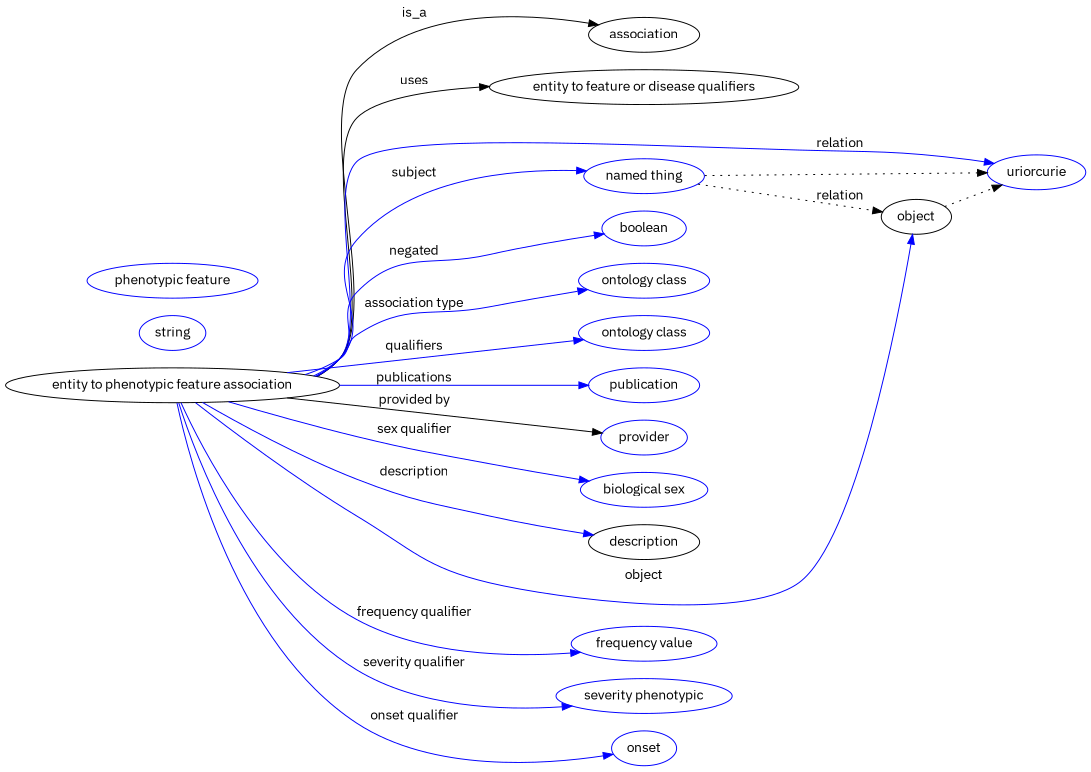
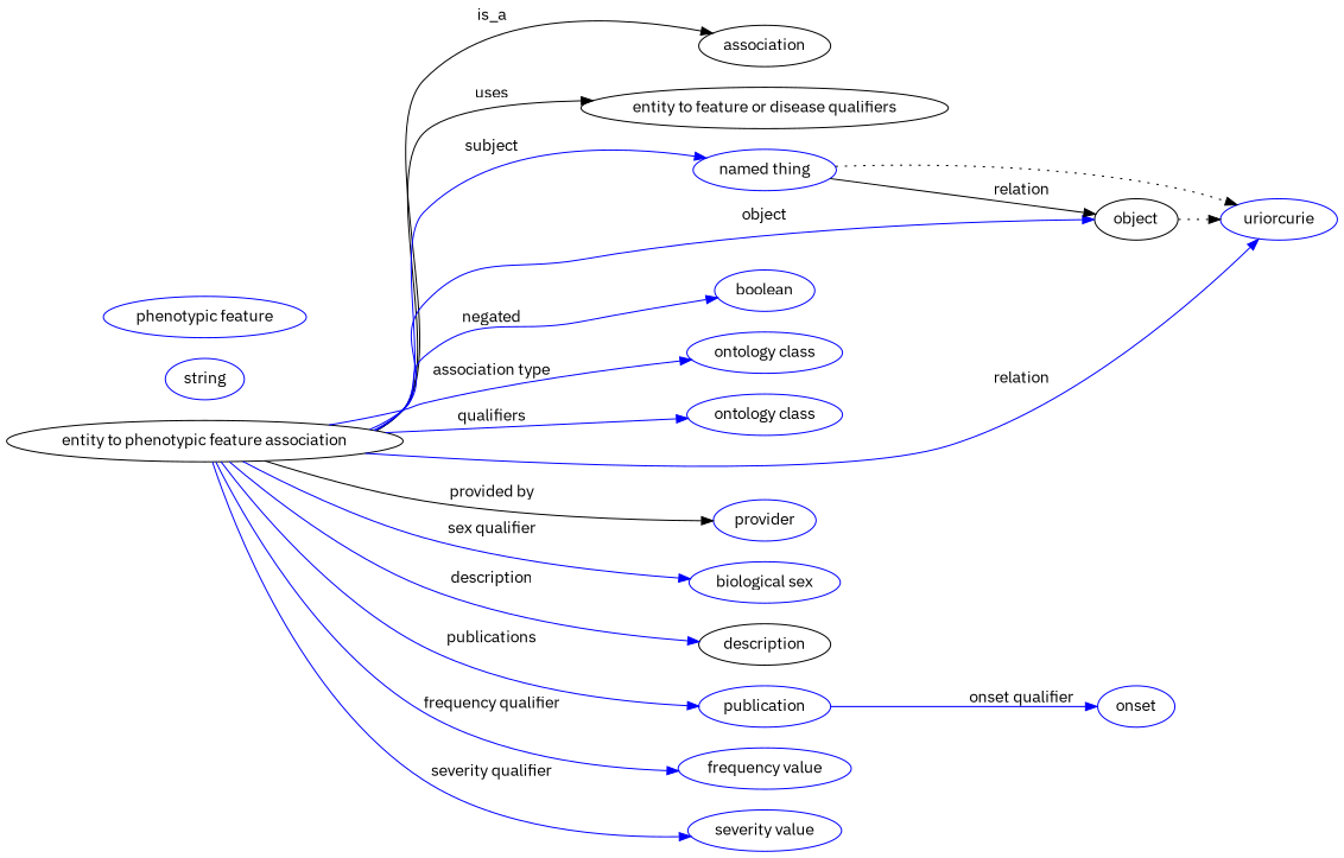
  digraph {
    fontname="IBM Plex Sans"
    rankdir=LR
    node [fontname="IBM Plex Sans" color=blue]
    edge [fontname="IBM Plex Sans" color=blue style=solid]
    n1 [height=0.5 label="entity to phenotypic feature association" width=4.1524 color=""]
    association [height=0.5 width=1.3902 color=""]
    "entity to feature or disease qualifiers" [height=0.5 width=3.8816 color=""]
    n4 [height=0.5 label="named thing" width=1.5346]
    n5 [height=0.5 label=uriorcurie width=1.2638]
    n6 [height=0.5 label=boolean width=1.0652]
    n7 [height=0.5 label="ontology class" width=1.7151]
    n8 [height=0.5 label="ontology class" width=1.7151]
    n9 [height=0.5 label=publication width=1.3902]
    n10 [height=0.5 label=provider width=1.1193]
    n11 [height=0.5 label="biological sex" width=1.661]
    description [height=0.5 width=1.3902 color=""]
    object [height=0.5 width=0.9027 color=""]
    n14 [height=0.5 label="frequency value" width=1.8776]
-   n15 [height=0.5 label="severity phenotypic" width=1.661]
+   n15 [height=0.5 label="severity value" width=1.661]
    n16 [height=0.5 label=onset width=0.81243]
    n17 [height=0.5 label=string width=0.84854]
    n18 [height=0.5 label="phenotypic feature" width=2.1304]
    n1 -> association [label=is_a color="" style=""]
    n1 -> "entity to feature or disease qualifiers" [label=uses color="" style=""]
    n1 -> n4 [label=subject]
    n1 -> n5 [label=relation]
    n1 -> n6 [label=negated]
    n1 -> n7 [label="association type"]
    n1 -> n8 [label=qualifiers]
    n1 -> n9 [label=publications]
    n1 -> n10 [color=black label="provided by"]
    n1 -> n11 [label="sex qualifier"]
    n1 -> description [label=description]
    n1 -> object [label=object]
    n1 -> n14 [label="frequency qualifier"]
    n1 -> n15 [label="severity qualifier"]
-   n1 -> n16 [label="onset qualifier"]
+   n9 -> n16 [label="onset qualifier"]
    n4 -> n5 [style=dotted color=""]
-   n4 -> object [label=relation style=dotted color=""]
+   n4 -> object [label=relation color="" style=""]
    object -> n5 [style=dotted color=""]
  }
